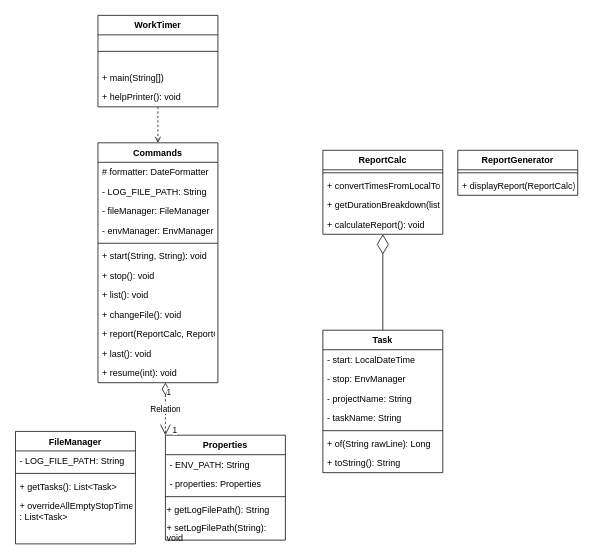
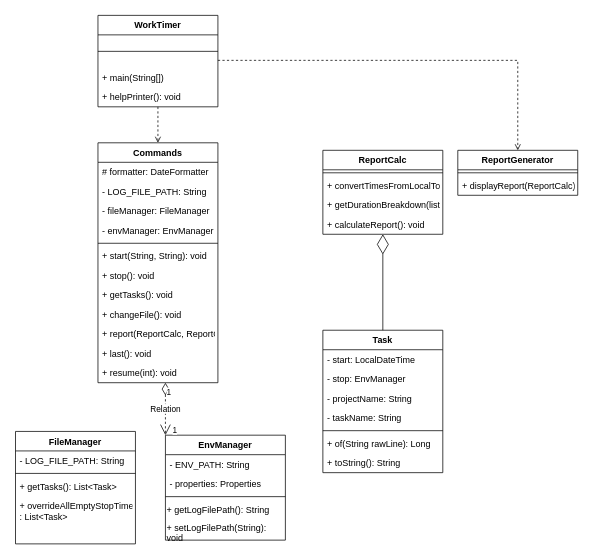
  <mxCell id="0" />
  <mxCell id="1" parent="0" />
  <mxCell id="2" value="FileManager" style="swimlane;fontStyle=1;align=center;verticalAlign=top;childLayout=stackLayout;horizontal=1;startSize=26;horizontalStack=0;resizeParent=1;resizeParentMax=0;resizeLast=0;collapsible=1;marginBottom=0;" parent="1" vertex="1"><mxGeometry x="20" y="575" width="160" height="150" as="geometry" /></mxCell>
  <mxCell id="3" value="- LOG_FILE_PATH: String" style="text;strokeColor=none;fillColor=none;align=left;verticalAlign=top;spacingLeft=4;spacingRight=4;overflow=hidden;rotatable=0;points=[[0,0.5],[1,0.5]];portConstraint=eastwest;" vertex="1" parent="2"><mxGeometry y="26" width="160" height="26" as="geometry" /></mxCell>
  <mxCell id="4" value="" style="line;strokeWidth=1;fillColor=none;align=left;verticalAlign=middle;spacingTop=-1;spacingLeft=3;spacingRight=3;rotatable=0;labelPosition=right;points=[];portConstraint=eastwest;strokeColor=inherit;" parent="2" vertex="1"><mxGeometry y="52" width="160" height="8" as="geometry" /></mxCell>
  <mxCell id="5" value="+ getTasks(): List&lt;Task&gt;" style="text;strokeColor=none;fillColor=none;align=left;verticalAlign=top;spacingLeft=4;spacingRight=4;overflow=hidden;rotatable=0;points=[[0,0.5],[1,0.5]];portConstraint=eastwest;" parent="2" vertex="1"><mxGeometry y="60" width="160" height="26" as="geometry" /></mxCell>
  <mxCell id="6" value="+ overrideAllEmptyStopTimeCells(String)&#10;: List&lt;Task&gt;" style="text;strokeColor=none;fillColor=none;align=left;verticalAlign=top;spacingLeft=4;spacingRight=4;overflow=hidden;rotatable=0;points=[[0,0.5],[1,0.5]];portConstraint=eastwest;" vertex="1" parent="2"><mxGeometry y="86" width="160" height="64" as="geometry" /></mxCell>
  <mxCell id="7" value="WorkTimer" style="swimlane;fontStyle=1;align=center;verticalAlign=top;childLayout=stackLayout;horizontal=1;startSize=26;horizontalStack=0;resizeParent=1;resizeParentMax=0;resizeLast=0;collapsible=1;marginBottom=0;" parent="1" vertex="1"><mxGeometry x="130" y="20" width="160" height="122" as="geometry" /></mxCell>
  <mxCell id="8" value="" style="line;strokeWidth=1;fillColor=none;align=left;verticalAlign=middle;spacingTop=-1;spacingLeft=3;spacingRight=3;rotatable=0;labelPosition=right;points=[];portConstraint=eastwest;strokeColor=inherit;" parent="7" vertex="1"><mxGeometry y="26" width="160" height="44" as="geometry" /></mxCell>
  <mxCell id="9" value="+ main(String[])" style="text;strokeColor=none;fillColor=none;align=left;verticalAlign=top;spacingLeft=4;spacingRight=4;overflow=hidden;rotatable=0;points=[[0,0.5],[1,0.5]];portConstraint=eastwest;" vertex="1" parent="7"><mxGeometry y="70" width="160" height="26" as="geometry" /></mxCell>
  <mxCell id="10" value="+ helpPrinter(): void" style="text;strokeColor=none;fillColor=none;align=left;verticalAlign=top;spacingLeft=4;spacingRight=4;overflow=hidden;rotatable=0;points=[[0,0.5],[1,0.5]];portConstraint=eastwest;" vertex="1" parent="7"><mxGeometry y="96" width="160" height="26" as="geometry" /></mxCell>
  <mxCell id="11" value="Task" style="swimlane;fontStyle=1;align=center;verticalAlign=top;childLayout=stackLayout;horizontal=1;startSize=26;horizontalStack=0;resizeParent=1;resizeParentMax=0;resizeLast=0;collapsible=1;marginBottom=0;" parent="1" vertex="1"><mxGeometry x="430" y="440" width="160" height="190" as="geometry" /></mxCell>
  <mxCell id="12" value="- start: LocalDateTime&#10;" style="text;strokeColor=none;fillColor=none;align=left;verticalAlign=top;spacingLeft=4;spacingRight=4;overflow=hidden;rotatable=0;points=[[0,0.5],[1,0.5]];portConstraint=eastwest;" parent="11" vertex="1"><mxGeometry y="26" width="160" height="26" as="geometry" /></mxCell>
  <mxCell id="13" value="- stop: EnvManager&#10;" style="text;strokeColor=none;fillColor=none;align=left;verticalAlign=top;spacingLeft=4;spacingRight=4;overflow=hidden;rotatable=0;points=[[0,0.5],[1,0.5]];portConstraint=eastwest;" parent="11" vertex="1"><mxGeometry y="52" width="160" height="26" as="geometry" /></mxCell>
  <mxCell id="14" value="- projectName: String&#10;" style="text;strokeColor=none;fillColor=none;align=left;verticalAlign=top;spacingLeft=4;spacingRight=4;overflow=hidden;rotatable=0;points=[[0,0.5],[1,0.5]];portConstraint=eastwest;" parent="11" vertex="1"><mxGeometry y="78" width="160" height="26" as="geometry" /></mxCell>
  <mxCell id="15" value="- taskName: String&#10;" style="text;strokeColor=none;fillColor=none;align=left;verticalAlign=top;spacingLeft=4;spacingRight=4;overflow=hidden;rotatable=0;points=[[0,0.5],[1,0.5]];portConstraint=eastwest;" parent="11" vertex="1"><mxGeometry y="104" width="160" height="26" as="geometry" /></mxCell>
  <mxCell id="16" value="" style="line;strokeWidth=1;fillColor=none;align=left;verticalAlign=middle;spacingTop=-1;spacingLeft=3;spacingRight=3;rotatable=0;labelPosition=right;points=[];portConstraint=eastwest;strokeColor=inherit;" parent="11" vertex="1"><mxGeometry y="130" width="160" height="8" as="geometry" /></mxCell>
  <mxCell id="17" value="+ of(String rawLine): Long" style="text;strokeColor=none;fillColor=none;align=left;verticalAlign=top;spacingLeft=4;spacingRight=4;overflow=hidden;rotatable=0;points=[[0,0.5],[1,0.5]];portConstraint=eastwest;" parent="11" vertex="1"><mxGeometry y="138" width="160" height="26" as="geometry" /></mxCell>
  <mxCell id="18" value="+ toString(): String" style="text;strokeColor=none;fillColor=none;align=left;verticalAlign=top;spacingLeft=4;spacingRight=4;overflow=hidden;rotatable=0;points=[[0,0.5],[1,0.5]];portConstraint=eastwest;" vertex="1" parent="11"><mxGeometry y="164" width="160" height="26" as="geometry" /></mxCell>
  <mxCell id="19" value="ReportCalc" style="swimlane;fontStyle=1;align=center;verticalAlign=top;childLayout=stackLayout;horizontal=1;startSize=26;horizontalStack=0;resizeParent=1;resizeParentMax=0;resizeLast=0;collapsible=1;marginBottom=0;" parent="1" vertex="1"><mxGeometry x="430" y="200" width="160" height="112" as="geometry" /></mxCell>
  <mxCell id="20" value="" style="line;strokeWidth=1;fillColor=none;align=left;verticalAlign=middle;spacingTop=-1;spacingLeft=3;spacingRight=3;rotatable=0;labelPosition=right;points=[];portConstraint=eastwest;strokeColor=inherit;" parent="19" vertex="1"><mxGeometry y="26" width="160" height="8" as="geometry" /></mxCell>
  <mxCell id="21" value="+ convertTimesFromLocalToMillisec(LocalDateTime): Long" style="text;strokeColor=none;fillColor=none;align=left;verticalAlign=top;spacingLeft=4;spacingRight=4;overflow=hidden;rotatable=0;points=[[0,0.5],[1,0.5]];portConstraint=eastwest;" parent="19" vertex="1"><mxGeometry y="34" width="160" height="26" as="geometry" /></mxCell>
  <mxCell id="22" value="+ getDurationBreakdown(list): String" style="text;strokeColor=none;fillColor=none;align=left;verticalAlign=top;spacingLeft=4;spacingRight=4;overflow=hidden;rotatable=0;points=[[0,0.5],[1,0.5]];portConstraint=eastwest;" vertex="1" parent="19"><mxGeometry y="60" width="160" height="26" as="geometry" /></mxCell>
  <mxCell id="23" value="+ calculateReport(): void" style="text;strokeColor=none;fillColor=none;align=left;verticalAlign=top;spacingLeft=4;spacingRight=4;overflow=hidden;rotatable=0;points=[[0,0.5],[1,0.5]];portConstraint=eastwest;" parent="19" vertex="1"><mxGeometry y="86" width="160" height="26" as="geometry" /></mxCell>
- <mxCell id="24" value="Properties" style="swimlane;fontStyle=1;align=center;verticalAlign=top;childLayout=stackLayout;horizontal=1;startSize=26;horizontalStack=0;resizeParent=1;resizeParentMax=0;resizeLast=0;collapsible=1;marginBottom=0;" parent="1" vertex="1"><mxGeometry x="220" y="580" width="160" height="140" as="geometry" /></mxCell>
+ <mxCell id="24" value="EnvManager" style="swimlane;fontStyle=1;align=center;verticalAlign=top;childLayout=stackLayout;horizontal=1;startSize=26;horizontalStack=0;resizeParent=1;resizeParentMax=0;resizeLast=0;collapsible=1;marginBottom=0;" parent="1" vertex="1"><mxGeometry x="220" y="580" width="160" height="140" as="geometry" /></mxCell>
  <mxCell id="25" value="- ENV_PATH: String" style="text;strokeColor=none;fillColor=none;align=left;verticalAlign=top;spacingLeft=4;spacingRight=4;overflow=hidden;rotatable=0;points=[[0,0.5],[1,0.5]];portConstraint=eastwest;" vertex="1" parent="24"><mxGeometry y="26" width="160" height="26" as="geometry" /></mxCell>
  <mxCell id="26" value="- properties: Properties" style="text;strokeColor=none;fillColor=none;align=left;verticalAlign=top;spacingLeft=4;spacingRight=4;overflow=hidden;rotatable=0;points=[[0,0.5],[1,0.5]];portConstraint=eastwest;" vertex="1" parent="24"><mxGeometry y="52" width="160" height="26" as="geometry" /></mxCell>
  <mxCell id="27" value="" style="line;strokeWidth=1;fillColor=none;align=left;verticalAlign=middle;spacingTop=-1;spacingLeft=3;spacingRight=3;rotatable=0;labelPosition=right;points=[];portConstraint=eastwest;strokeColor=inherit;" parent="24" vertex="1"><mxGeometry y="78" width="160" height="8" as="geometry" /></mxCell>
  <mxCell id="28" value="+ getLogFilePath(): String" style="text;whiteSpace=wrap;html=1;" vertex="1" parent="24"><mxGeometry y="86" width="160" height="24" as="geometry" /></mxCell>
  <mxCell id="29" value="+ setLogFilePath(String): void" style="text;whiteSpace=wrap;html=1;" vertex="1" parent="24"><mxGeometry y="110" width="160" height="30" as="geometry" /></mxCell>
  <mxCell id="30" value="" style="endArrow=diamondThin;endFill=0;endSize=24;html=1;rounded=0;entryX=0.5;entryY=1;entryDx=0;entryDy=0;exitX=0.5;exitY=0;exitDx=0;exitDy=0;" parent="1" source="11" target="19" edge="1"><mxGeometry width="160" relative="1" as="geometry"><mxPoint x="810" y="660" as="sourcePoint" /><mxPoint x="970" y="660" as="targetPoint" /></mxGeometry></mxCell>
  <mxCell id="31" value="Commands" style="swimlane;fontStyle=1;align=center;verticalAlign=top;childLayout=stackLayout;horizontal=1;startSize=26;horizontalStack=0;resizeParent=1;resizeParentMax=0;resizeLast=0;collapsible=1;marginBottom=0;" parent="1" vertex="1"><mxGeometry x="130" y="190" width="160" height="320" as="geometry" /></mxCell>
  <mxCell id="32" value="# formatter: DateFormatter" style="text;strokeColor=none;fillColor=none;align=left;verticalAlign=top;spacingLeft=4;spacingRight=4;overflow=hidden;rotatable=0;points=[[0,0.5],[1,0.5]];portConstraint=eastwest;" vertex="1" parent="31"><mxGeometry y="26" width="160" height="26" as="geometry" /></mxCell>
  <mxCell id="33" value="- LOG_FILE_PATH: String" style="text;strokeColor=none;fillColor=none;align=left;verticalAlign=top;spacingLeft=4;spacingRight=4;overflow=hidden;rotatable=0;points=[[0,0.5],[1,0.5]];portConstraint=eastwest;" vertex="1" parent="31"><mxGeometry y="52" width="160" height="26" as="geometry" /></mxCell>
  <mxCell id="34" value="- fileManager: FileManager" style="text;strokeColor=none;fillColor=none;align=left;verticalAlign=top;spacingLeft=4;spacingRight=4;overflow=hidden;rotatable=0;points=[[0,0.5],[1,0.5]];portConstraint=eastwest;" vertex="1" parent="31"><mxGeometry y="78" width="160" height="26" as="geometry" /></mxCell>
  <mxCell id="35" value="- envManager: EnvManager" style="text;strokeColor=none;fillColor=none;align=left;verticalAlign=top;spacingLeft=4;spacingRight=4;overflow=hidden;rotatable=0;points=[[0,0.5],[1,0.5]];portConstraint=eastwest;" vertex="1" parent="31"><mxGeometry y="104" width="160" height="26" as="geometry" /></mxCell>
  <mxCell id="36" value="" style="line;strokeWidth=1;fillColor=none;align=left;verticalAlign=middle;spacingTop=-1;spacingLeft=3;spacingRight=3;rotatable=0;labelPosition=right;points=[];portConstraint=eastwest;strokeColor=inherit;" parent="31" vertex="1"><mxGeometry y="130" width="160" height="8" as="geometry" /></mxCell>
  <mxCell id="37" value="+ start(String, String): void&#10;" style="text;strokeColor=none;fillColor=none;align=left;verticalAlign=top;spacingLeft=4;spacingRight=4;overflow=hidden;rotatable=0;points=[[0,0.5],[1,0.5]];portConstraint=eastwest;" parent="31" vertex="1"><mxGeometry y="138" width="160" height="26" as="geometry" /></mxCell>
  <mxCell id="38" value="+ stop(): void&#10;" style="text;strokeColor=none;fillColor=none;align=left;verticalAlign=top;spacingLeft=4;spacingRight=4;overflow=hidden;rotatable=0;points=[[0,0.5],[1,0.5]];portConstraint=eastwest;" parent="31" vertex="1"><mxGeometry y="164" width="160" height="26" as="geometry" /></mxCell>
- <mxCell id="39" value="+ list(): void&#10;" style="text;strokeColor=none;fillColor=none;align=left;verticalAlign=top;spacingLeft=4;spacingRight=4;overflow=hidden;rotatable=0;points=[[0,0.5],[1,0.5]];portConstraint=eastwest;" vertex="1" parent="31"><mxGeometry y="190" width="160" height="26" as="geometry" /></mxCell>
+ <mxCell id="39" value="+ getTasks(): void&#10;" style="text;strokeColor=none;fillColor=none;align=left;verticalAlign=top;spacingLeft=4;spacingRight=4;overflow=hidden;rotatable=0;points=[[0,0.5],[1,0.5]];portConstraint=eastwest;" vertex="1" parent="31"><mxGeometry y="190" width="160" height="26" as="geometry" /></mxCell>
  <mxCell id="40" value="+ changeFile(): void&#10;" style="text;strokeColor=none;fillColor=none;align=left;verticalAlign=top;spacingLeft=4;spacingRight=4;overflow=hidden;rotatable=0;points=[[0,0.5],[1,0.5]];portConstraint=eastwest;" parent="31" vertex="1"><mxGeometry y="216" width="160" height="26" as="geometry" /></mxCell>
  <mxCell id="41" value="+ report(ReportCalc, ReportGenerator): void&#10;" style="text;strokeColor=none;fillColor=none;align=left;verticalAlign=top;spacingLeft=4;spacingRight=4;overflow=hidden;rotatable=0;points=[[0,0.5],[1,0.5]];portConstraint=eastwest;" vertex="1" parent="31"><mxGeometry y="242" width="160" height="26" as="geometry" /></mxCell>
  <mxCell id="42" value="+ last(): void&#10;" style="text;strokeColor=none;fillColor=none;align=left;verticalAlign=top;spacingLeft=4;spacingRight=4;overflow=hidden;rotatable=0;points=[[0,0.5],[1,0.5]];portConstraint=eastwest;" vertex="1" parent="31"><mxGeometry y="268" width="160" height="26" as="geometry" /></mxCell>
  <mxCell id="43" value="+ resume(int): void&#10;" style="text;strokeColor=none;fillColor=none;align=left;verticalAlign=top;spacingLeft=4;spacingRight=4;overflow=hidden;rotatable=0;points=[[0,0.5],[1,0.5]];portConstraint=eastwest;" vertex="1" parent="31"><mxGeometry y="294" width="160" height="26" as="geometry" /></mxCell>
  <mxCell id="44" value="" style="html=1;verticalAlign=bottom;labelBackgroundColor=none;endArrow=open;endFill=0;dashed=1;rounded=0;" edge="1" parent="1" source="7" target="31"><mxGeometry width="160" relative="1" as="geometry"><mxPoint x="210" y="410" as="sourcePoint" /><mxPoint x="370" y="410" as="targetPoint" /></mxGeometry></mxCell>
  <mxCell id="45" value="Relation" style="endArrow=open;html=1;endSize=12;startArrow=diamondThin;startSize=14;startFill=0;edgeStyle=orthogonalEdgeStyle;rounded=0;dashed=1;" edge="1" parent="1" source="31" target="24"><mxGeometry relative="1" as="geometry"><mxPoint x="330" y="442" as="sourcePoint" /><mxPoint x="200" y="500" as="targetPoint" /><Array as="points"><mxPoint x="270" y="510" /><mxPoint x="270" y="510" /></Array></mxGeometry></mxCell>
  <mxCell id="46" value="1" style="edgeLabel;resizable=0;html=1;align=left;verticalAlign=top;" connectable="0" vertex="1" parent="45"><mxGeometry x="-1" relative="1" as="geometry" /></mxCell>
  <mxCell id="47" value="1" style="edgeLabel;resizable=0;html=1;align=right;verticalAlign=top;" connectable="0" vertex="1" parent="45"><mxGeometry x="1" relative="1" as="geometry"><mxPoint x="16" y="-20" as="offset" /></mxGeometry></mxCell>
  <mxCell id="48" value="ReportGenerator" style="swimlane;fontStyle=1;align=center;verticalAlign=top;childLayout=stackLayout;horizontal=1;startSize=26;horizontalStack=0;resizeParent=1;resizeParentMax=0;resizeLast=0;collapsible=1;marginBottom=0;" vertex="1" parent="1"><mxGeometry x="610" y="200" width="160" height="60" as="geometry" /></mxCell>
  <mxCell id="49" value="" style="line;strokeWidth=1;fillColor=none;align=left;verticalAlign=middle;spacingTop=-1;spacingLeft=3;spacingRight=3;rotatable=0;labelPosition=right;points=[];portConstraint=eastwest;strokeColor=inherit;" vertex="1" parent="48"><mxGeometry y="26" width="160" height="8" as="geometry" /></mxCell>
  <mxCell id="50" value="+ displayReport(ReportCalc): void" style="text;strokeColor=none;fillColor=none;align=left;verticalAlign=top;spacingLeft=4;spacingRight=4;overflow=hidden;rotatable=0;points=[[0,0.5],[1,0.5]];portConstraint=eastwest;" vertex="1" parent="48"><mxGeometry y="34" width="160" height="26" as="geometry" /></mxCell>
+ <mxCell id="51" value="" style="html=1;verticalAlign=bottom;labelBackgroundColor=none;endArrow=open;endFill=0;dashed=1;rounded=0;edgeStyle=orthogonalEdgeStyle;" edge="1" parent="1" source="7" target="48"><mxGeometry width="160" relative="1" as="geometry"><mxPoint x="300" y="91" as="sourcePoint" /><mxPoint x="520" y="210" as="targetPoint" /><Array as="points"><mxPoint x="690" y="80" /></Array></mxGeometry></mxCell>
